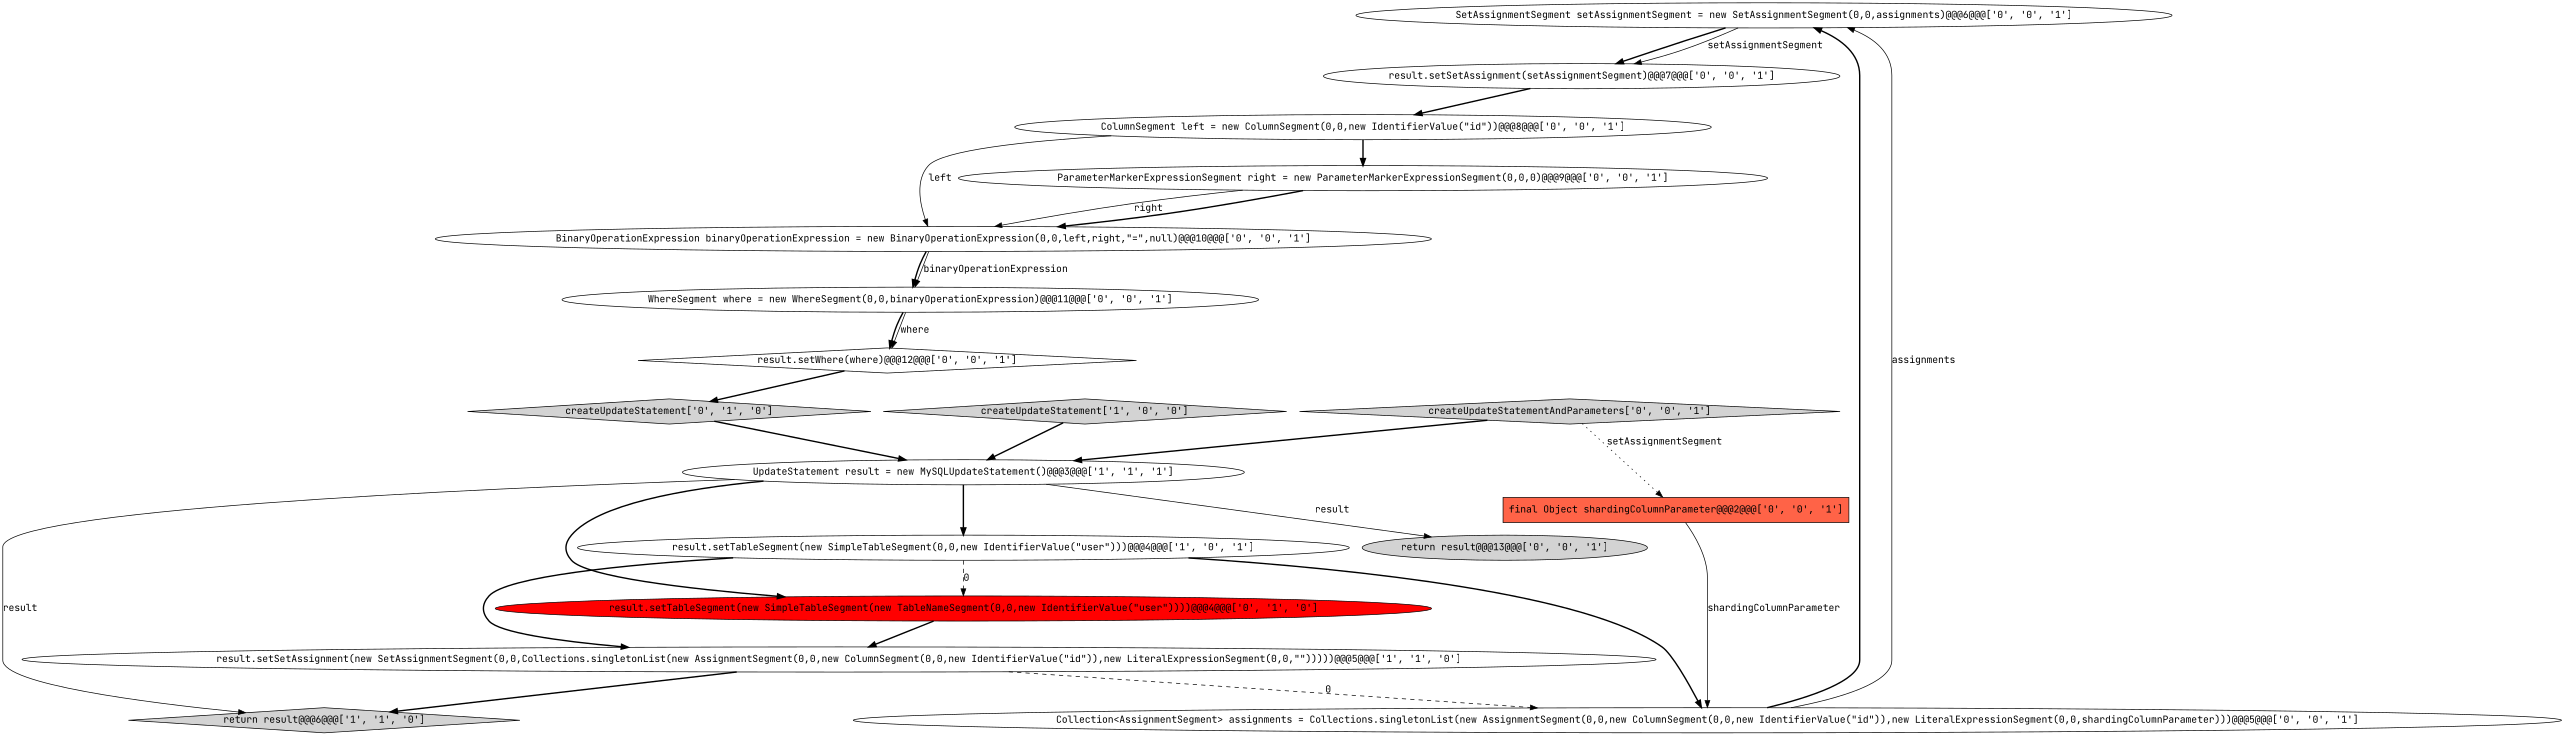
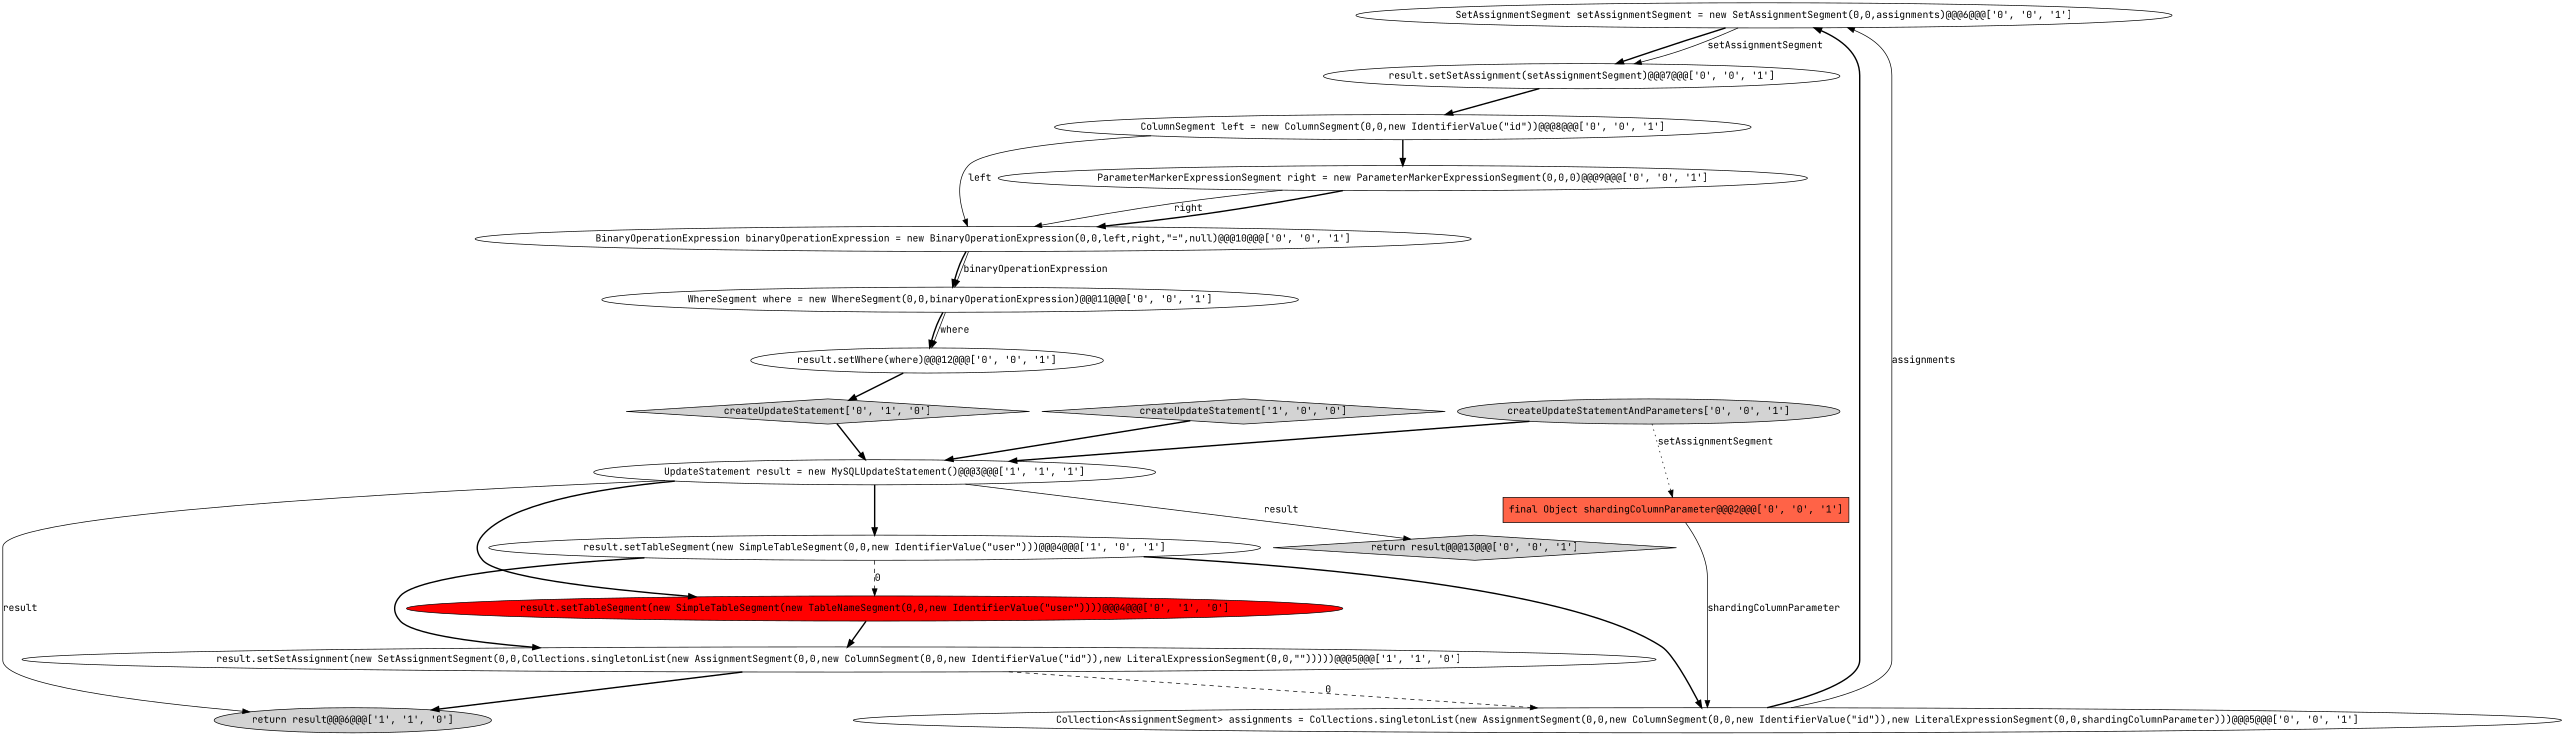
  digraph {
    fontname="JetBrains Mono"
    node [fillcolor=white fontname="JetBrains Mono" shape=ellipse style=filled]
    edge [fontname="JetBrains Mono" style=bold]
    n1 [label="SetAssignmentSegment setAssignmentSegment = new SetAssignmentSegment(0,0,assignments)@@@6@@@['0', '0', '1']"]
    n2 [label="result.setSetAssignment(setAssignmentSegment)@@@7@@@['0', '0', '1']"]
    n3 [label="ColumnSegment left = new ColumnSegment(0,0,new IdentifierValue(\"id\"))@@@8@@@['0', '0', '1']"]
    n4 [label="result.setSetAssignment(new SetAssignmentSegment(0,0,Collections.singletonList(new AssignmentSegment(0,0,new ColumnSegment(0,0,new IdentifierValue(\"id\")),new LiteralExpressionSegment(0,0,\"\")))))@@@5@@@['1', '1', '0']"]
-   n5 [fillcolor=lightgray label="return result@@@6@@@['1', '1', '0']" shape=diamond]
+   n5 [fillcolor=lightgray label="return result@@@6@@@['1', '1', '0']"]
    n6 [label="Collection<AssignmentSegment> assignments = Collections.singletonList(new AssignmentSegment(0,0,new ColumnSegment(0,0,new IdentifierValue(\"id\")),new LiteralExpressionSegment(0,0,shardingColumnParameter)))@@@5@@@['0', '0', '1']"]
    n7 [fillcolor=lightgray label="createUpdateStatement['0', '1', '0']" shape=diamond]
    n8 [label="UpdateStatement result = new MySQLUpdateStatement()@@@3@@@['1', '1', '1']"]
-   n9 [fillcolor=lightgray label="return result@@@13@@@['0', '0', '1']"]
+   n9 [fillcolor=lightgray label="return result@@@13@@@['0', '0', '1']" shape=diamond]
    n10 [label="result.setTableSegment(new SimpleTableSegment(0,0,new IdentifierValue(\"user\")))@@@4@@@['1', '0', '1']"]
    n11 [fillcolor=red label="result.setTableSegment(new SimpleTableSegment(new TableNameSegment(0,0,new IdentifierValue(\"user\"))))@@@4@@@['0', '1', '0']"]
    n12 [label="ParameterMarkerExpressionSegment right = new ParameterMarkerExpressionSegment(0,0,0)@@@9@@@['0', '0', '1']"]
    n13 [label="BinaryOperationExpression binaryOperationExpression = new BinaryOperationExpression(0,0,left,right,\"=\",null)@@@10@@@['0', '0', '1']"]
    n14 [label="WhereSegment where = new WhereSegment(0,0,binaryOperationExpression)@@@11@@@['0', '0', '1']"]
-   n15 [label="result.setWhere(where)@@@12@@@['0', '0', '1']" shape=diamond]
+   n15 [label="result.setWhere(where)@@@12@@@['0', '0', '1']"]
    n16 [fillcolor=lightgray label="createUpdateStatement['1', '0', '0']" shape=diamond]
    n17 [fillcolor=tomato label="final Object shardingColumnParameter@@@2@@@['0', '0', '1']" shape=box]
-   n18 [fillcolor=lightgray label="createUpdateStatementAndParameters['0', '0', '1']" shape=diamond]
+   n18 [fillcolor=lightgray label="createUpdateStatementAndParameters['0', '0', '1']"]
    n1 -> n2
    n1 -> n2 [label=setAssignmentSegment style=solid]
    n2 -> n3
    n3 -> n12
    n3 -> n13 [label=left style=solid]
    n4 -> n5
    n4 -> n6 [label=0 style=dashed]
    n6 -> n1
    n6 -> n1 [label=assignments style=solid]
    n7 -> n8
    n8 -> n5 [label=result style=solid]
    n8 -> n9 [label=result style=solid]
    n8 -> n10
    n8 -> n11
    n10 -> n4
    n10 -> n6
    n10 -> n11 [label=0 style=dashed]
    n11 -> n4
    n12 -> n13
    n12 -> n13 [label=right style=solid]
    n13 -> n14
    n13 -> n14 [label=binaryOperationExpression style=solid]
    n14 -> n15
    n14 -> n15 [label=where style=solid]
    n15 -> n7
    n16 -> n8
    n17 -> n6 [label=shardingColumnParameter style=solid]
    n18 -> n8
    n18 -> n17 [label=setAssignmentSegment style=dotted]
  }
